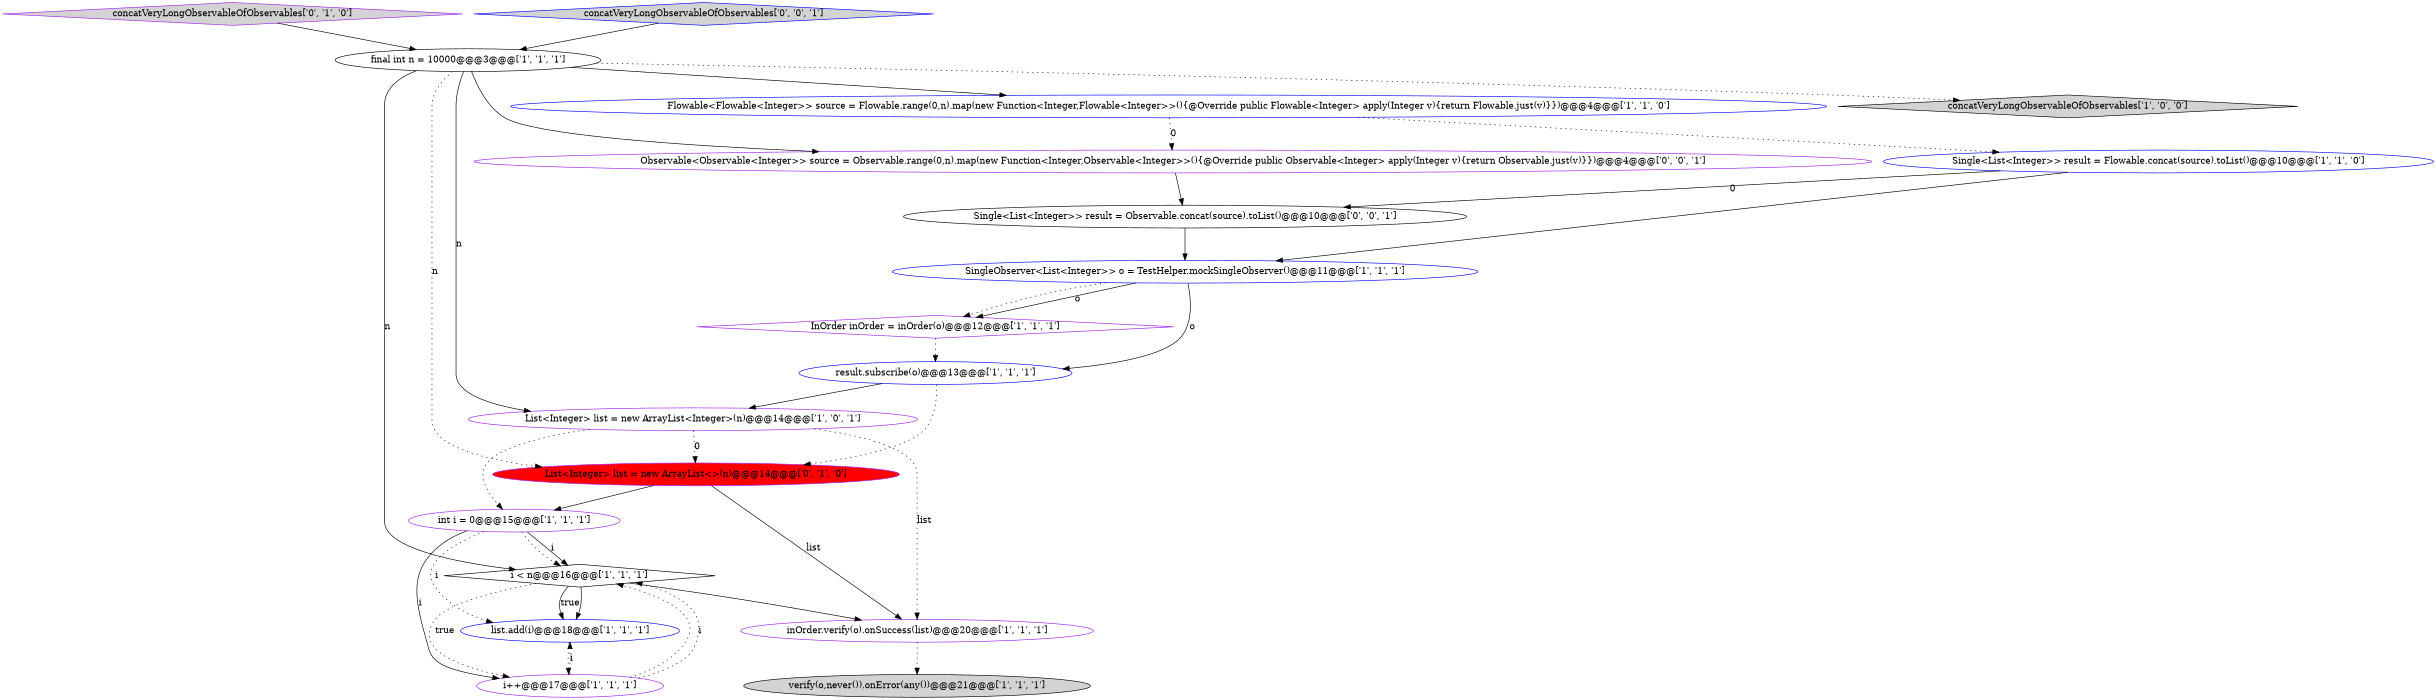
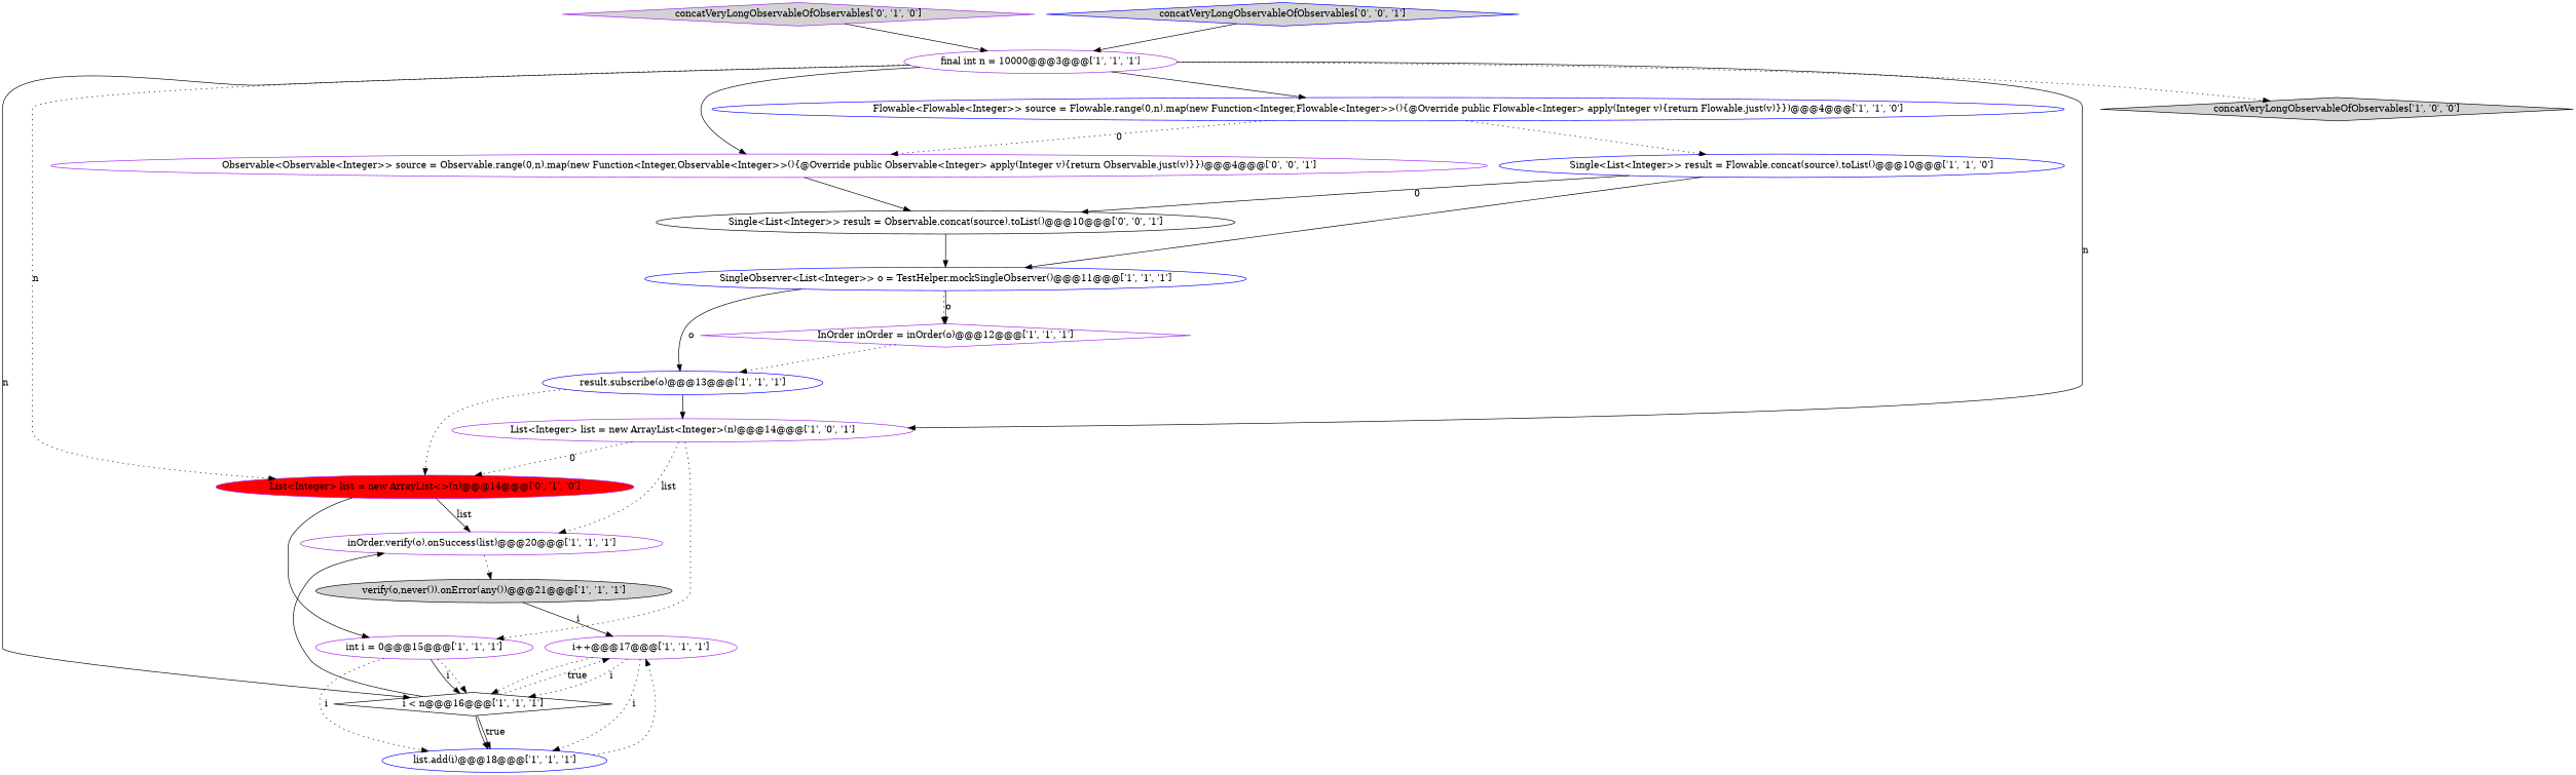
  digraph {
    node [color=purple fillcolor=white shape=ellipse style=filled]
    edge [style=solid]
    n1 [fillcolor=lightgray label="concatVeryLongObservableOfObservables['0', '1', '0']" shape=diamond]
-   n2 [color=black label="final int n = 10000@@@3@@@['1', '1', '1']"]
+   n2 [label="final int n = 10000@@@3@@@['1', '1', '1']"]
    n3 [label="Observable<Observable<Integer>> source = Observable.range(0,n).map(new Function<Integer,Observable<Integer>>(){@Override public Observable<Integer> apply(Integer v){return Observable.just(v)}})@@@4@@@['0', '0', '1']"]
    n4 [color=blue label="Flowable<Flowable<Integer>> source = Flowable.range(0,n).map(new Function<Integer,Flowable<Integer>>(){@Override public Flowable<Integer> apply(Integer v){return Flowable.just(v)}})@@@4@@@['1', '1', '0']"]
    n5 [label="List<Integer> list = new ArrayList<Integer>(n)@@@14@@@['1', '0', '1']"]
    n6 [fillcolor=red label="List<Integer> list = new ArrayList<>(n)@@@14@@@['0', '1', '0']"]
    n7 [color=black label="i < n@@@16@@@['1', '1', '1']" shape=diamond]
    n8 [color=black fillcolor=lightgray label="concatVeryLongObservableOfObservables['1', '0', '0']" shape=diamond]
    n9 [color=blue label="SingleObserver<List<Integer>> o = TestHelper.mockSingleObserver()@@@11@@@['1', '1', '1']"]
    n10 [color=blue label="result.subscribe(o)@@@13@@@['1', '1', '1']"]
    n11 [label="InOrder inOrder = inOrder(o)@@@12@@@['1', '1', '1']" shape=diamond]
    n12 [color=black label="Single<List<Integer>> result = Observable.concat(source).toList()@@@10@@@['0', '0', '1']"]
    n13 [color=blue label="Single<List<Integer>> result = Flowable.concat(source).toList()@@@10@@@['1', '1', '0']"]
    n14 [label="inOrder.verify(o).onSuccess(list)@@@20@@@['1', '1', '1']"]
    n15 [label="int i = 0@@@15@@@['1', '1', '1']"]
    n16 [color=black fillcolor=lightgray label="verify(o,never()).onError(any())@@@21@@@['1', '1', '1']"]
    n17 [color=blue label="list.add(i)@@@18@@@['1', '1', '1']"]
    n18 [label="i++@@@17@@@['1', '1', '1']"]
    n19 [color=blue fillcolor=lightgray label="concatVeryLongObservableOfObservables['0', '0', '1']" shape=diamond]
    n1 -> n2
    n2 -> n3
    n2 -> n4
    n2 -> n5 [label=n]
    n2 -> n6 [label=n style=dotted]
    n2 -> n7 [label=n]
    n2 -> n8 [style=dotted]
    n3 -> n12
    n4 -> n3 [label=0 style=dotted]
    n4 -> n13 [style=dotted]
    n5 -> n6 [label=0 style=dotted]
    n5 -> n14 [label=list style=dotted]
    n5 -> n15 [style=dotted]
    n6 -> n14 [label=list]
    n6 -> n15
    n7 -> n14
    n7 -> n17 [label=true]
    n7 -> n17
    n7 -> n18 [label=true style=dotted]
    n9 -> n10 [label=o]
    n9 -> n11 [label=o]
    n9 -> n11 [style=dotted]
    n10 -> n5
    n10 -> n6 [style=dotted]
    n11 -> n10 [style=dotted]
    n12 -> n9
    n13 -> n9
    n13 -> n12 [label=0]
    n14 -> n16 [style=dotted]
    n15 -> n7 [label=i]
    n15 -> n7 [style=dotted]
    n15 -> n17 [label=i style=dotted]
-   n15 -> n18 [label=i]
+   n16 -> n18 [label=i]
    n17 -> n18 [style=dotted]
    n18 -> n7 [style=dotted]
    n18 -> n7 [label=i style=dotted]
    n18 -> n17 [label=i style=dotted]
    n19 -> n2
  }
